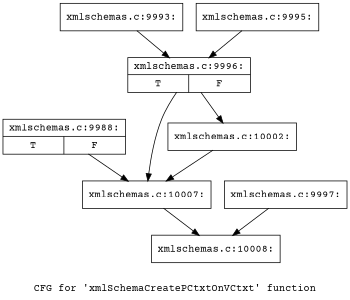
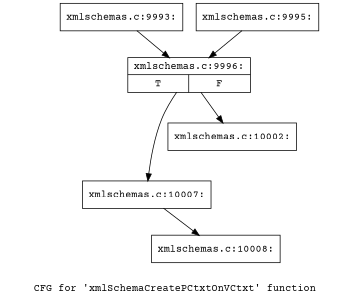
  digraph {
    fontname="Courier Prime"
    label="CFG for 'xmlSchemaCreatePCtxtOnVCtxt' function"
    node [fontname="Courier Prime" shape=record]
    edge [fontname="Courier Prime"]
-   n1 [label="{xmlschemas.c:9988:|{<s0>T|<s1>F}}"]
    n2 [label="{xmlschemas.c:10007:}"]
    n3 [label="{xmlschemas.c:10008:}"]
    n4 [label="{xmlschemas.c:9993:}"]
    n5 [label="{xmlschemas.c:9996:|{<s0>T|<s1>F}}"]
    n6 [label="{xmlschemas.c:9995:}"]
    n7 [label="{xmlschemas.c:10002:}"]
-   n8 [label="{xmlschemas.c:9997:}"]
-   n1 -> n2
    n2 -> n3
    n4 -> n5
    n5 -> n2
    n5 -> n7
    n6 -> n5
-   n7 -> n2
-   n8 -> n3
  }
